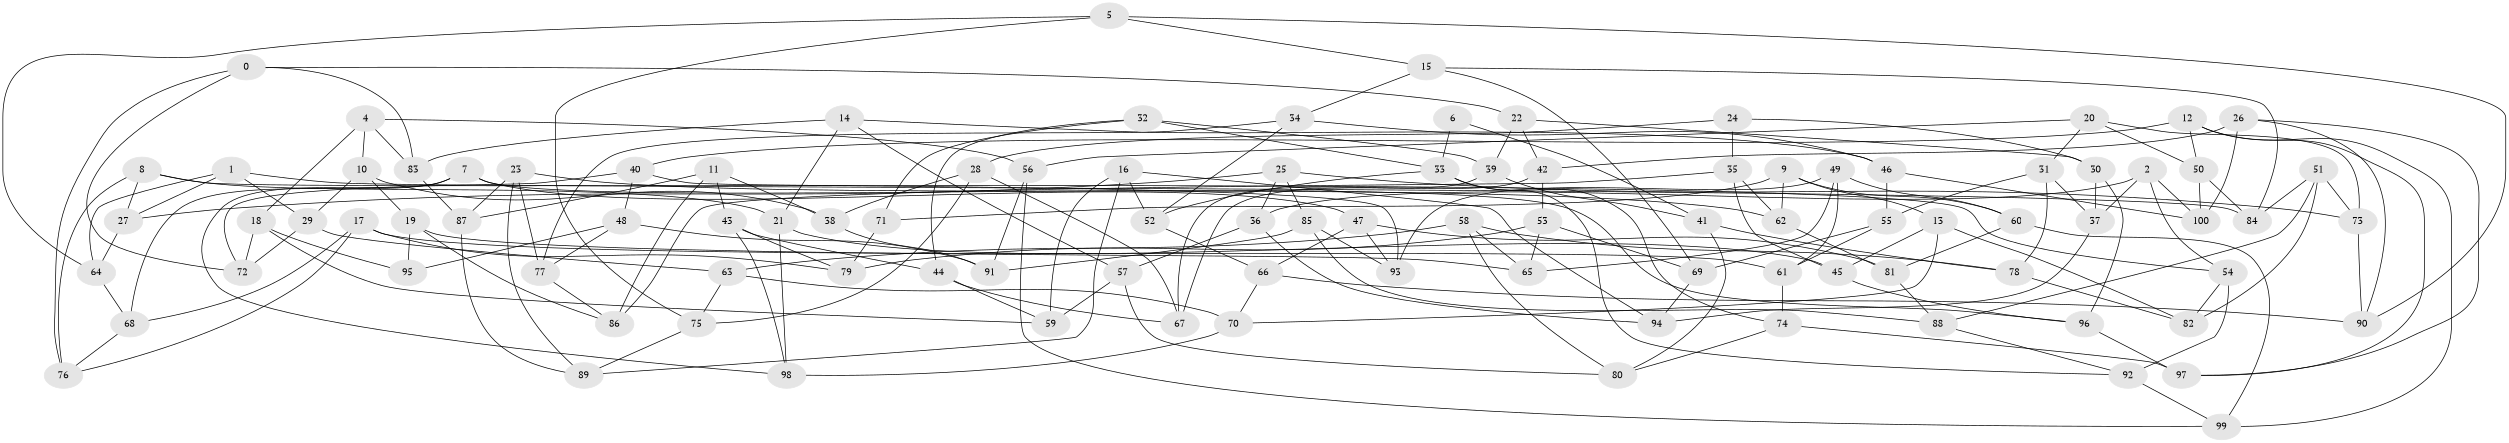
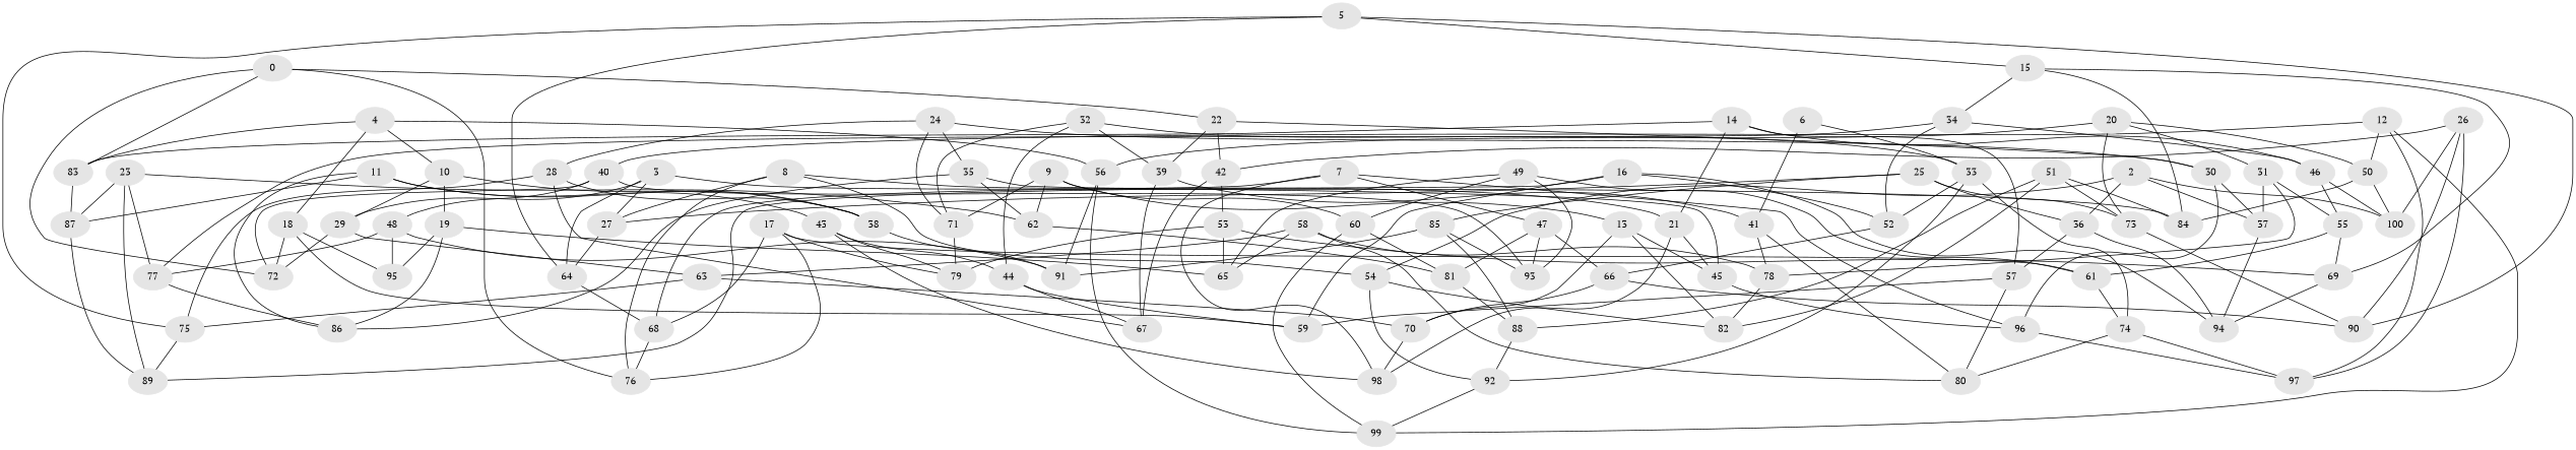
  graph {
    fontname="PT Serif"
    node [color=gray90 fontname="PT Serif" style=filled]
    edge [fontname="PT Serif"]
-   1
+   1 [label=3]
    27
    29
    64
    84
    72
    63
    68
    2
    36
    37
    54
    100
    57
    94
    82
    92
    n18 [label=0]
    22
    76
    83
    30
    39
    42
    87
    4
    10
    18
    56
    19
    38
    95
    59
    99
    91
    5
    15
    75
    90
    34
    69
    89
    6
    33
    41
    74
    52
    78
    80
    97
    7
    47
    96
    98
    93
    66
    81
    8
    21
    45
    9
    13
    60
    62
    71
    70
    79
    86
    65
    11
    43
    44
    12
    40
    50
    48
    14
    46
    55
    77
    16
    17
    61
    20
    31
    73
    67
    53
    23
    24
    28
    35
    25
    85
    88
    26
    32
    49
    51
    58
    1 -- 27
    1 -- 29
    1 -- 64
    1 -- 84
    27 -- 64
    29 -- 72
    29 -- 63
    64 -- 68
    63 -- 75
    63 -- 70
    68 -- 76
    2 -- 36
    2 -- 37
    2 -- 54
    2 -- 100
    36 -- 57
    36 -- 94
    37 -- 94
    54 -- 82
    54 -- 92
    57 -- 59
    57 -- 80
    92 -- 99
    n18 -- 72
    n18 -- 22
    n18 -- 76
    n18 -- 83
    22 -- 30
    22 -- 39
    22 -- 42
    83 -- 87
    30 -- 37
    30 -- 96
    39 -- 41
    39 -- 67
    42 -- 67
    42 -- 53
    87 -- 89
    4 -- 83
    4 -- 10
    4 -- 18
    4 -- 56
    10 -- 29
    10 -- 19
    10 -- 38
    18 -- 72
    18 -- 95
    18 -- 59
    56 -- 99
    56 -- 91
    19 -- 95
    19 -- 86
    19 -- 65
    38 -- 91
    5 -- 64
    5 -- 15
    5 -- 75
    5 -- 90
    15 -- 84
    15 -- 34
    15 -- 69
    75 -- 89
    34 -- 52
    34 -- 46
    34 -- 77
    69 -- 94
    6 -- 33
    6 -- 41
    33 -- 92
    33 -- 74
    33 -- 52
    41 -- 78
    41 -- 80
    74 -- 80
    74 -- 97
    52 -- 66
    78 -- 82
    7 -- 68
    7 -- 47
    7 -- 96
    7 -- 98
    47 -- 93
    47 -- 66
    47 -- 81
    96 -- 97
    66 -- 90
    66 -- 70
    81 -- 88
    8 -- 27
    8 -- 54
    8 -- 76
    8 -- 21
    21 -- 98
    21 -- 45
    45 -- 96
    9 -- 13
    9 -- 60
    9 -- 62
    9 -- 71
    13 -- 82
    13 -- 45
    13 -- 70
    60 -- 99
    60 -- 81
    62 -- 81
    71 -- 79
    70 -- 98
    11 -- 87
    11 -- 38
    11 -- 86
    11 -- 43
    43 -- 98
    43 -- 79
    43 -- 44
    44 -- 59
    44 -- 67
    12 -- 99
    12 -- 97
    12 -- 40
    12 -- 50
    40 -- 72
    40 -- 93
    40 -- 48
    50 -- 84
    50 -- 100
    48 -- 95
    48 -- 91
    48 -- 77
    14 -- 57
    14 -- 83
    14 -- 21
    14 -- 46
    46 -- 100
    46 -- 55
    55 -- 69
    55 -- 61
    77 -- 86
    16 -- 94
    16 -- 59
    16 -- 89
    16 -- 52
    17 -- 68
    17 -- 76
    17 -- 79
    17 -- 61
    61 -- 74
    20 -- 56
    20 -- 50
    20 -- 31
    20 -- 73
    31 -- 37
    31 -- 78
    31 -- 55
    73 -- 90
    53 -- 69
    53 -- 79
    53 -- 65
    23 -- 87
    23 -- 89
    23 -- 62
    23 -- 77
    24 -- 30
+   24 -- 71
    24 -- 28
    24 -- 35
    28 -- 38
    28 -- 75
    28 -- 67
    35 -- 45
    35 -- 62
    35 -- 86
    25 -- 27
    25 -- 36
    25 -- 73
    25 -- 85
    85 -- 91
    85 -- 93
    85 -- 88
    88 -- 92
    26 -- 100
    26 -- 42
    26 -- 90
    26 -- 97
    32 -- 39
    32 -- 33
    32 -- 71
    32 -- 44
    49 -- 93
    49 -- 60
    49 -- 65
    49 -- 61
    51 -- 84
    51 -- 82
    51 -- 73
    51 -- 88
    58 -- 63
    58 -- 78
    58 -- 80
    58 -- 65
  }
